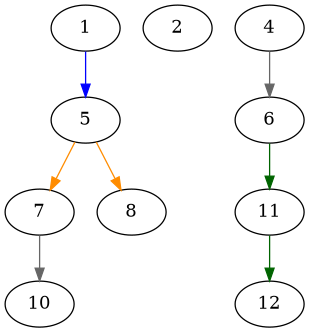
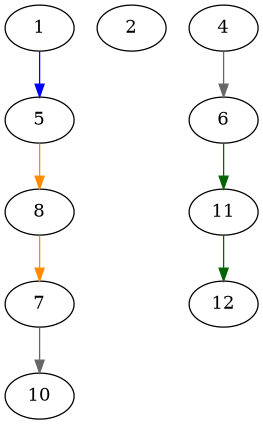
  digraph {
    node [alpha=0.07]
    edge [color=darkorange]
    1 [expect_size=16876440705294139392]
    5 [alpha=0.05 expect_size=307476623232681792]
    7 [expect_size=11141296361799318]
    8 [alpha=0.16 expect_size=167682234900893472]
    10 [alpha=0.15 expect_size=7421703487488000000]
    2 [alpha=0.14 expect_size=66426678284956729344]
    4 [alpha=0.17 expect_size=36920516342789963776]
    6 [alpha=0.03 expect_size=80931234979198608]
    11 [alpha=0.06 expect_size=599512318387428224]
    12 [alpha=0.17 expect_size=1076682694193864]
    1 -> 5 [color=blue]
-   5 -> 7
+   8 -> 7
    5 -> 8
    7 -> 10 [color=gray40]
    4 -> 6 [color=gray40]
    6 -> 11 [color=darkgreen]
    11 -> 12 [color=darkgreen]
  }
